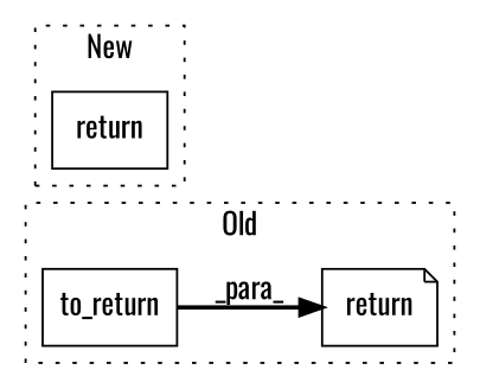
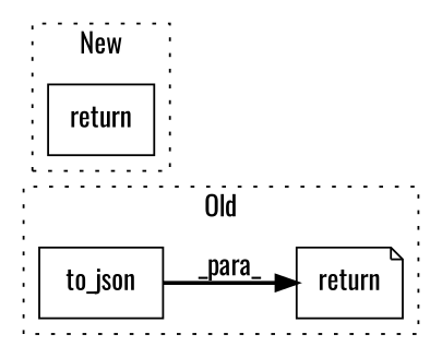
  digraph {
    rankdir=LR
    fontname=Oswald
    node [a=41 l=7 shape=box fontname=Oswald]
-   n1 [a=32 l=9 label=to_return s=4846]
+   n1 [a=32 l=9 label=to_json s=4846]
    n2 [label=return s=4760 shape=note]
    n3 [label=return s=4877]
    subgraph cluster_1 {
      label=Old
      style=dotted
      n1
      n2
    }
    subgraph cluster_2 {
      label=New
      style=dotted
      n3
    }
    n1 -> n2 [label=_para_ style=bold fontname=Oswald]
  }
